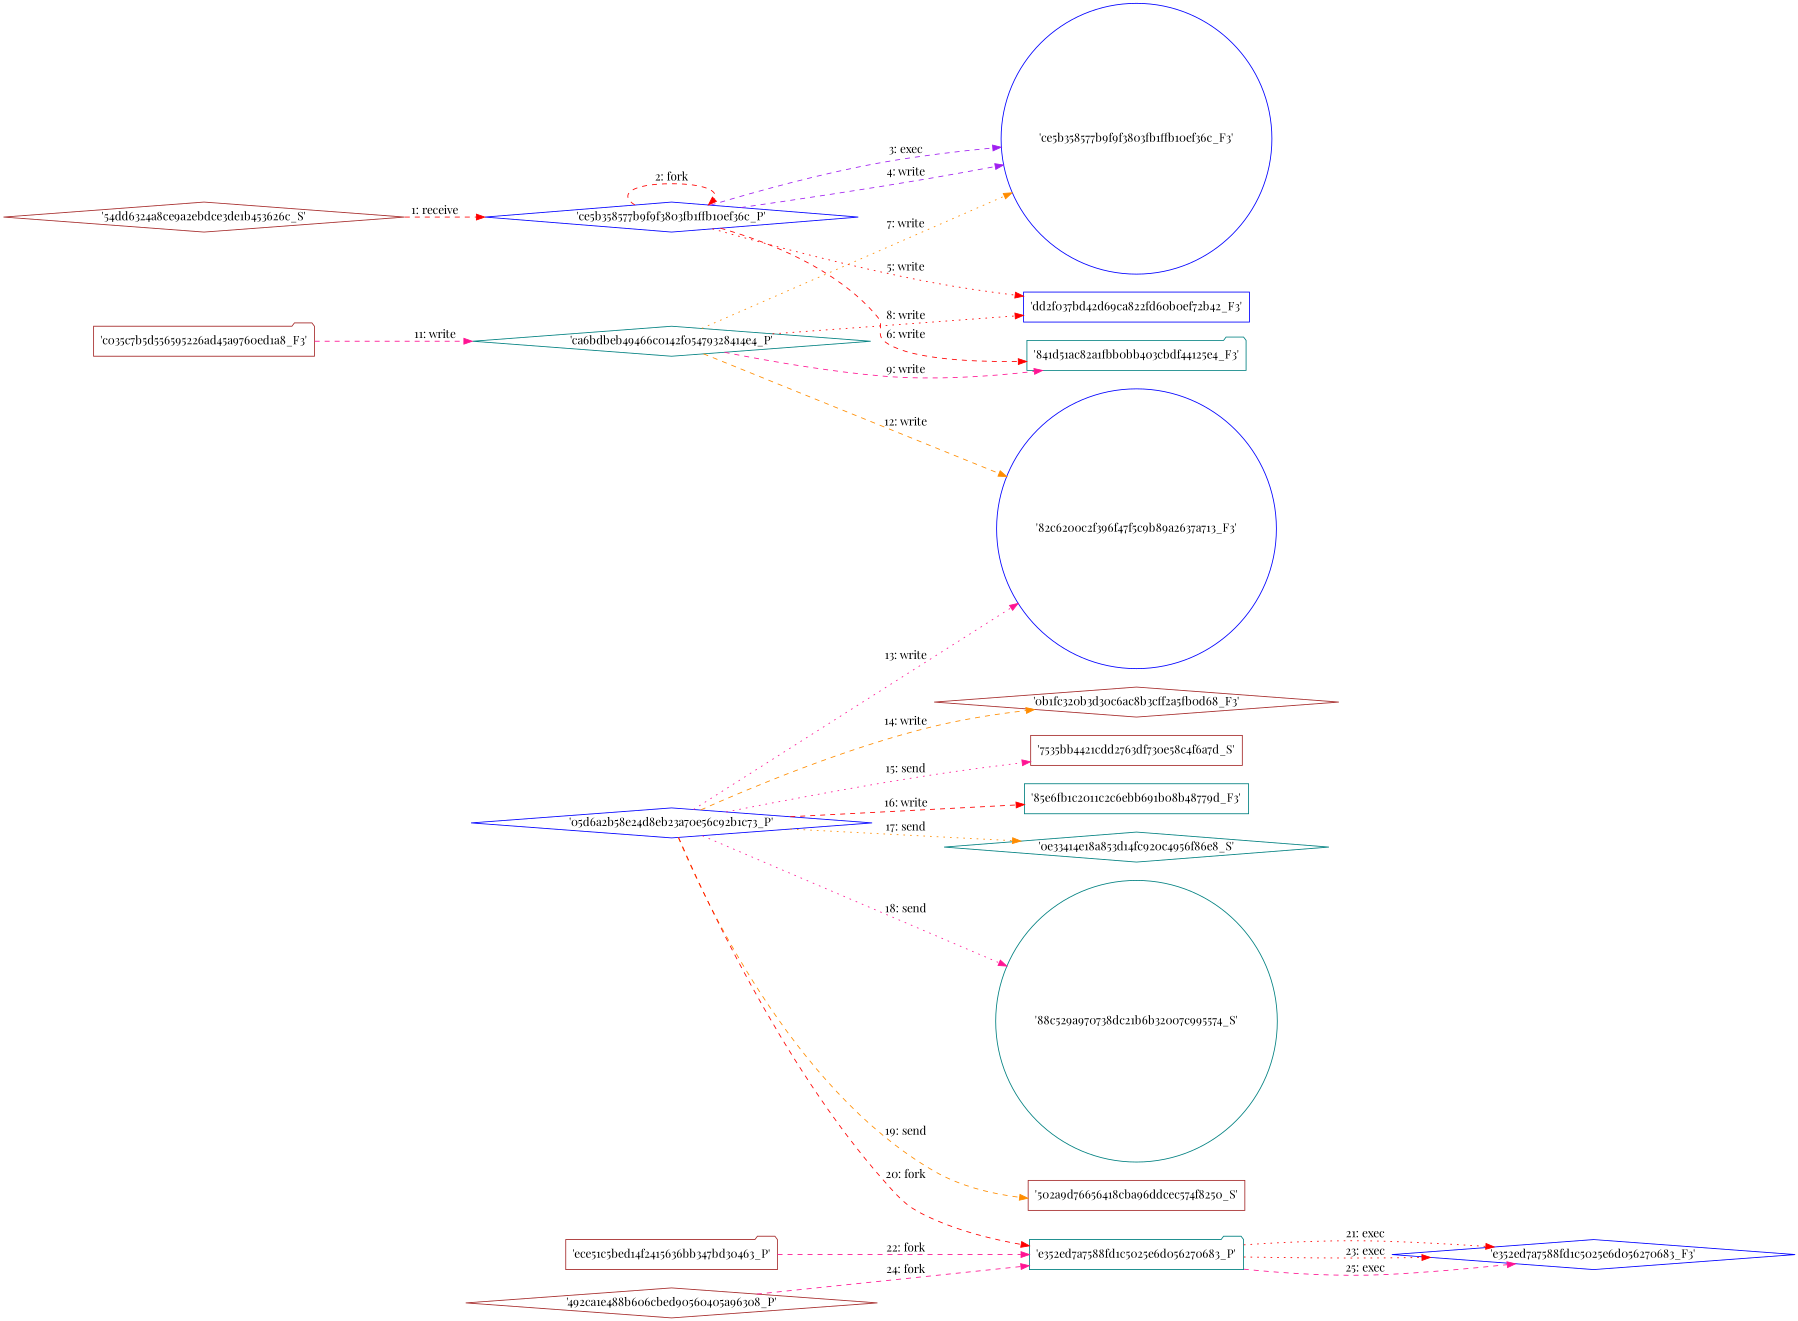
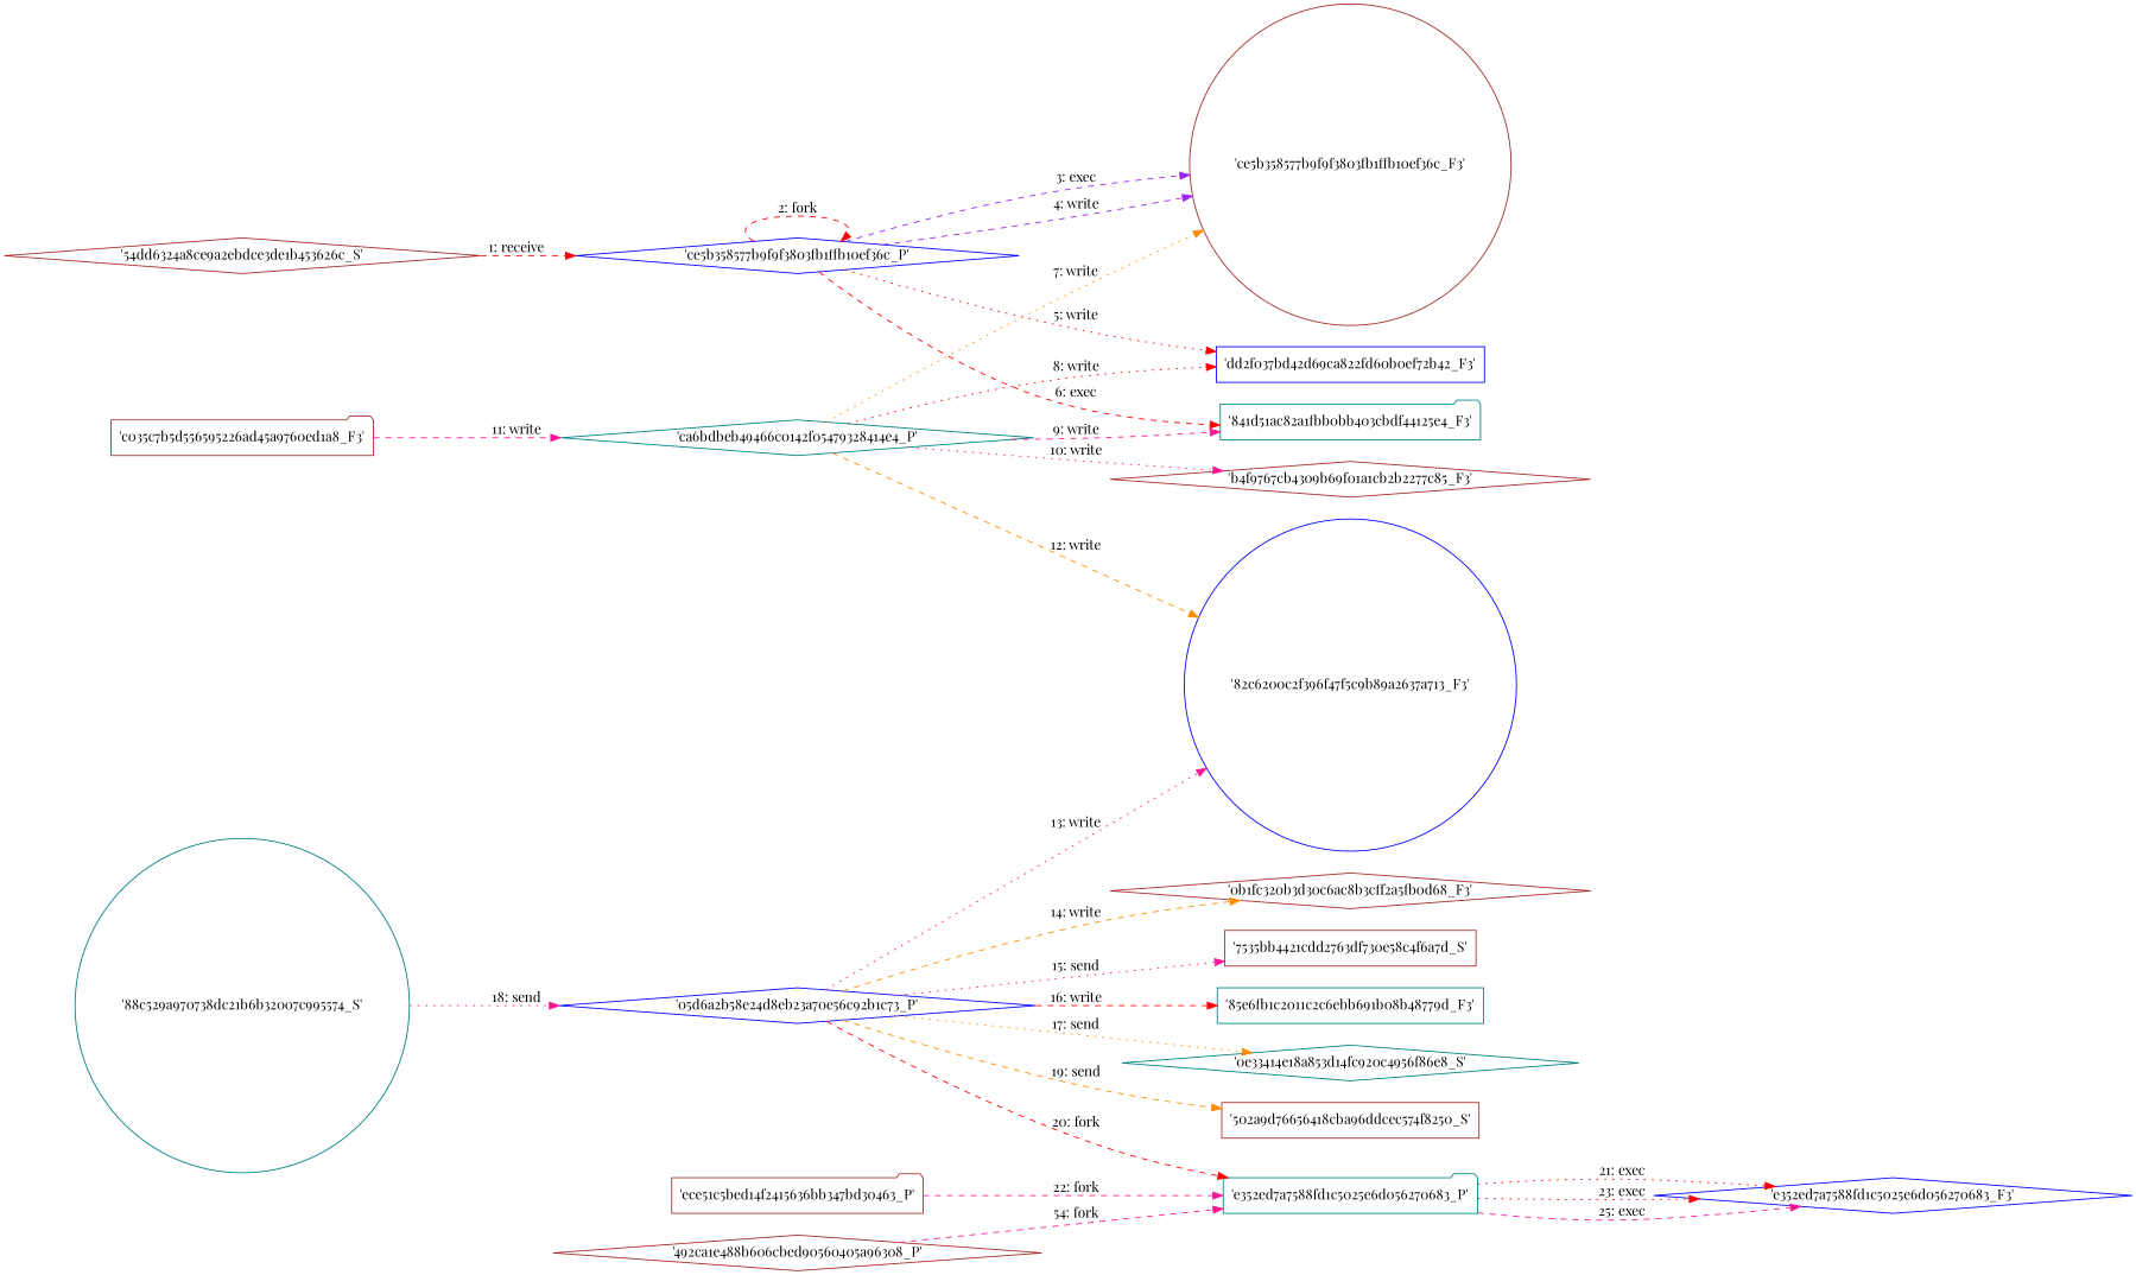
  digraph {
    engine=neato
    fixedsize=false
    fontname="Playfair Display"
    fontsize=10
    nodesep=0.3
    rankdir=LR
    ranksep=0
    splines=true
    node [color=brown fontname="Playfair Display" node_type=file shape=diamond]
    edge [color=red fontname="Playfair Display" style=dashed]
    "'ce5b358577b9f9f3803fb1ffb10ef36c_P'" [color=blue node_type=Process]
-   "'ce5b358577b9f9f3803fb1ffb10ef36c_F3'" [color=blue shape=circle]
+   "'ce5b358577b9f9f3803fb1ffb10ef36c_F3'" [shape=circle]
    "'dd2f037bd42d69ca822fd60b0ef72b42_F3'" [color=blue shape=box]
    "'841d51ac82a1fbb0bb403cbdf44125e4_F3'" [color=teal shape=folder]
    "'54dd6324a8ce9a2ebdce3de1b453626c_S'" [node_type=Socket]
    "'ca6bdbeb49466c0142f05479328414e4_P'" [color=teal node_type=Process]
+   "'b4f9767cb4309b69f01a1cb2b2277c85_F3'"
    "'82c6200c2f396f47f5c9b89a2637a713_F3'" [color=blue shape=circle]
    "'c035c7b5d556595226ad45a9760ed1a8_F3'" [shape=folder]
    "'05d6a2b58e24d8eb23a70e56c92b1c73_P'" [color=blue node_type=Process]
    "'0b1fc320b3d30c6ac8b3cff2a5fb0d68_F3'"
    "'7535bb4421cdd2763df730e58c4f6a7d_S'" [node_type=Socket shape=box]
    "'85e6fb1c2011c2c6ebb691b08b48779d_F3'" [color=teal shape=box]
    "'0e33414e18a853d14fc920c4956f86e8_S'" [color=teal node_type=Socket]
    "'88c529a970738dc21b6b32007c995574_S'" [color=teal node_type=Socket shape=circle]
    "'502a9d76656418cba96ddcec574f8250_S'" [node_type=Socket shape=box]
    "'e352ed7a7588fd1c5025e6d056270683_P'" [color=teal node_type=Process shape=folder]
    "'e352ed7a7588fd1c5025e6d056270683_F3'" [color=blue node_type=File]
    "'ece51c5bed14f2415636bb347bd30463_P'" [node_type=Process shape=folder]
    "'492ca1e488b606cbed90560405a96308_P'" [node_type=Process]
    "'ce5b358577b9f9f3803fb1ffb10ef36c_P'" -> "'ce5b358577b9f9f3803fb1ffb10ef36c_P'" [label="2: fork"]
    "'ce5b358577b9f9f3803fb1ffb10ef36c_P'" -> "'ce5b358577b9f9f3803fb1ffb10ef36c_F3'" [color=purple label="3: exec"]
    "'ce5b358577b9f9f3803fb1ffb10ef36c_P'" -> "'ce5b358577b9f9f3803fb1ffb10ef36c_F3'" [color=purple label="4: write"]
    "'ce5b358577b9f9f3803fb1ffb10ef36c_P'" -> "'dd2f037bd42d69ca822fd60b0ef72b42_F3'" [label="5: write" style=dotted]
-   "'ce5b358577b9f9f3803fb1ffb10ef36c_P'" -> "'841d51ac82a1fbb0bb403cbdf44125e4_F3'" [label="6: write"]
+   "'ce5b358577b9f9f3803fb1ffb10ef36c_P'" -> "'841d51ac82a1fbb0bb403cbdf44125e4_F3'" [label="6: exec"]
    "'54dd6324a8ce9a2ebdce3de1b453626c_S'" -> "'ce5b358577b9f9f3803fb1ffb10ef36c_P'" [label="1: receive"]
    "'ca6bdbeb49466c0142f05479328414e4_P'" -> "'ce5b358577b9f9f3803fb1ffb10ef36c_F3'" [color=darkorange label="7: write" style=dotted]
    "'ca6bdbeb49466c0142f05479328414e4_P'" -> "'dd2f037bd42d69ca822fd60b0ef72b42_F3'" [label="8: write" style=dotted]
    "'ca6bdbeb49466c0142f05479328414e4_P'" -> "'841d51ac82a1fbb0bb403cbdf44125e4_F3'" [color=deeppink label="9: write"]
+   "'ca6bdbeb49466c0142f05479328414e4_P'" -> "'b4f9767cb4309b69f01a1cb2b2277c85_F3'" [color=deeppink label="10: write" style=dotted]
    "'ca6bdbeb49466c0142f05479328414e4_P'" -> "'82c6200c2f396f47f5c9b89a2637a713_F3'" [color=darkorange label="12: write"]
    "'c035c7b5d556595226ad45a9760ed1a8_F3'" -> "'ca6bdbeb49466c0142f05479328414e4_P'" [color=deeppink label="11: write"]
    "'05d6a2b58e24d8eb23a70e56c92b1c73_P'" -> "'82c6200c2f396f47f5c9b89a2637a713_F3'" [color=deeppink label="13: write" style=dotted]
    "'05d6a2b58e24d8eb23a70e56c92b1c73_P'" -> "'0b1fc320b3d30c6ac8b3cff2a5fb0d68_F3'" [color=darkorange label="14: write"]
    "'05d6a2b58e24d8eb23a70e56c92b1c73_P'" -> "'7535bb4421cdd2763df730e58c4f6a7d_S'" [color=deeppink label="15: send" style=dotted]
    "'05d6a2b58e24d8eb23a70e56c92b1c73_P'" -> "'85e6fb1c2011c2c6ebb691b08b48779d_F3'" [label="16: write"]
    "'05d6a2b58e24d8eb23a70e56c92b1c73_P'" -> "'0e33414e18a853d14fc920c4956f86e8_S'" [color=darkorange label="17: send" style=dotted]
-   "'05d6a2b58e24d8eb23a70e56c92b1c73_P'" -> "'88c529a970738dc21b6b32007c995574_S'" [color=deeppink label="18: send" style=dotted]
+   "'88c529a970738dc21b6b32007c995574_S'" -> "'05d6a2b58e24d8eb23a70e56c92b1c73_P'" [color=deeppink label="18: send" style=dotted]
    "'05d6a2b58e24d8eb23a70e56c92b1c73_P'" -> "'502a9d76656418cba96ddcec574f8250_S'" [color=darkorange label="19: send"]
    "'05d6a2b58e24d8eb23a70e56c92b1c73_P'" -> "'e352ed7a7588fd1c5025e6d056270683_P'" [label="20: fork"]
    "'e352ed7a7588fd1c5025e6d056270683_P'" -> "'e352ed7a7588fd1c5025e6d056270683_F3'" [label="21: exec" style=dotted]
    "'e352ed7a7588fd1c5025e6d056270683_P'" -> "'e352ed7a7588fd1c5025e6d056270683_F3'" [label="23: exec" style=dotted]
    "'e352ed7a7588fd1c5025e6d056270683_P'" -> "'e352ed7a7588fd1c5025e6d056270683_F3'" [color=deeppink label="25: exec"]
    "'ece51c5bed14f2415636bb347bd30463_P'" -> "'e352ed7a7588fd1c5025e6d056270683_P'" [color=deeppink label="22: fork"]
-   "'492ca1e488b606cbed90560405a96308_P'" -> "'e352ed7a7588fd1c5025e6d056270683_P'" [color=deeppink label="24: fork"]
+   "'492ca1e488b606cbed90560405a96308_P'" -> "'e352ed7a7588fd1c5025e6d056270683_P'" [color=deeppink label="54: fork"]
  }
